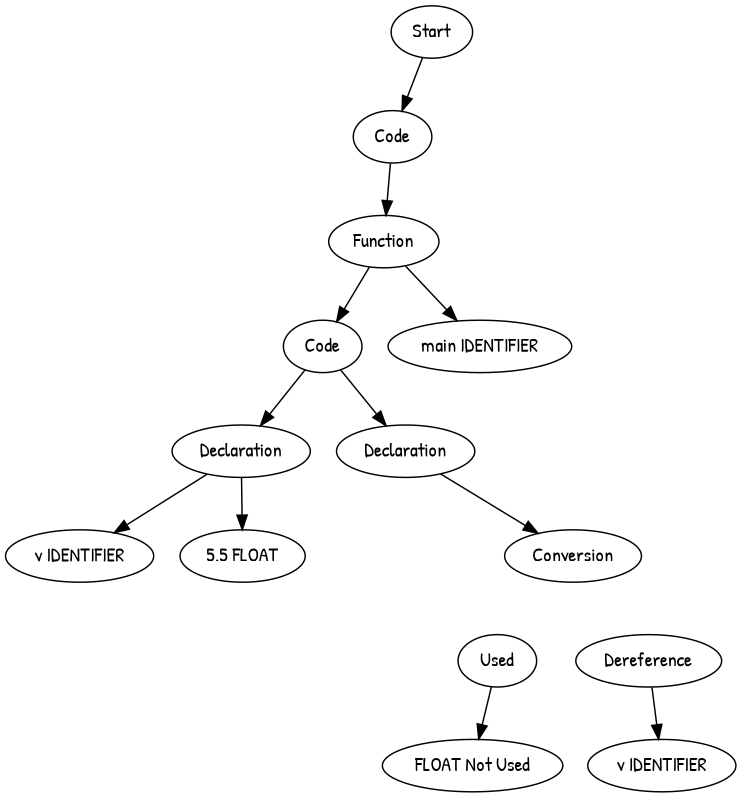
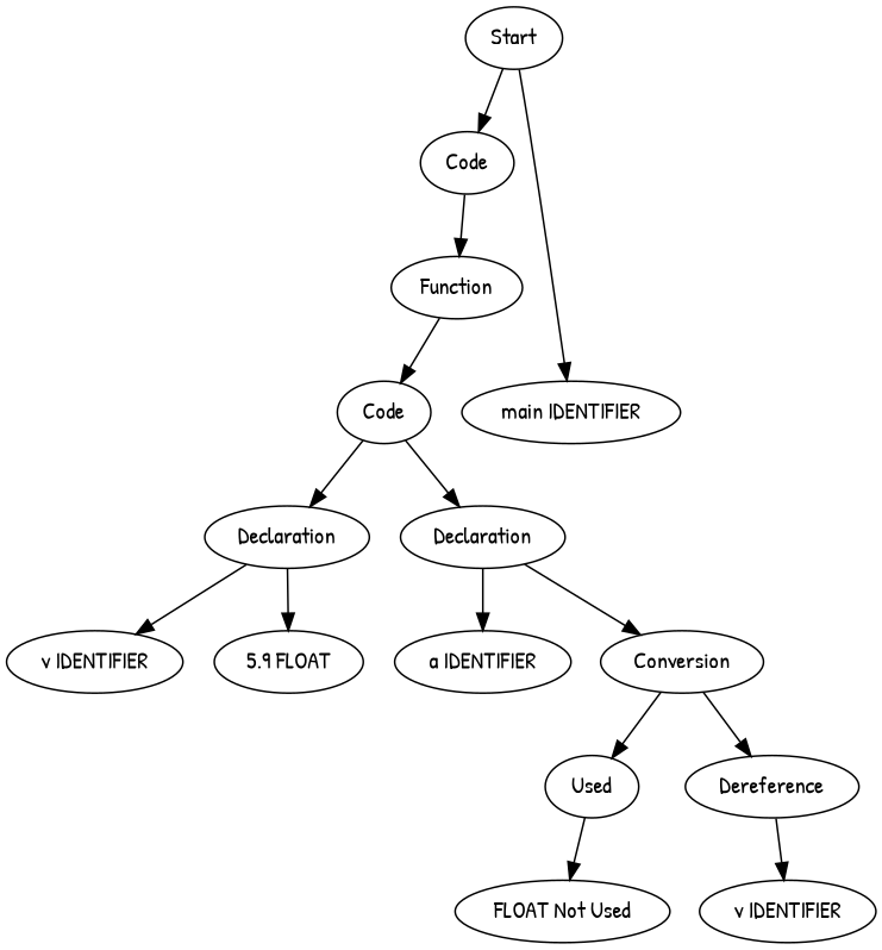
  digraph {
    fontname="Patrick Hand"
    node [fontname="Patrick Hand"]
    edge [fontname="Patrick Hand"]
    n1 [label=Start]
    n2 [label=Code]
    n3 [label=Function]
    n4 [label="main IDENTIFIER"]
    n5 [label=Code]
    n6 [label=Declaration]
    n7 [label=Declaration]
    n8 [label="v IDENTIFIER"]
-   n9 [label="5.5 FLOAT"]
+   n9 [label="5.9 FLOAT"]
+   n10 [label="a IDENTIFIER"]
    n11 [label=Conversion]
    n12 [label=Used]
    n13 [label=Dereference]
    n14 [label="FLOAT Not Used"]
    n15 [label="v IDENTIFIER"]
    n1 -> n2
    n2 -> n3
-   n3 -> n4
+   n1 -> n4
    n3 -> n5
    n5 -> n6
    n5 -> n7
    n6 -> n8
    n6 -> n9
+   n7 -> n10
    n7 -> n11
+   n11 -> n12
+   n11 -> n13
    n12 -> n14
    n13 -> n15
  }
